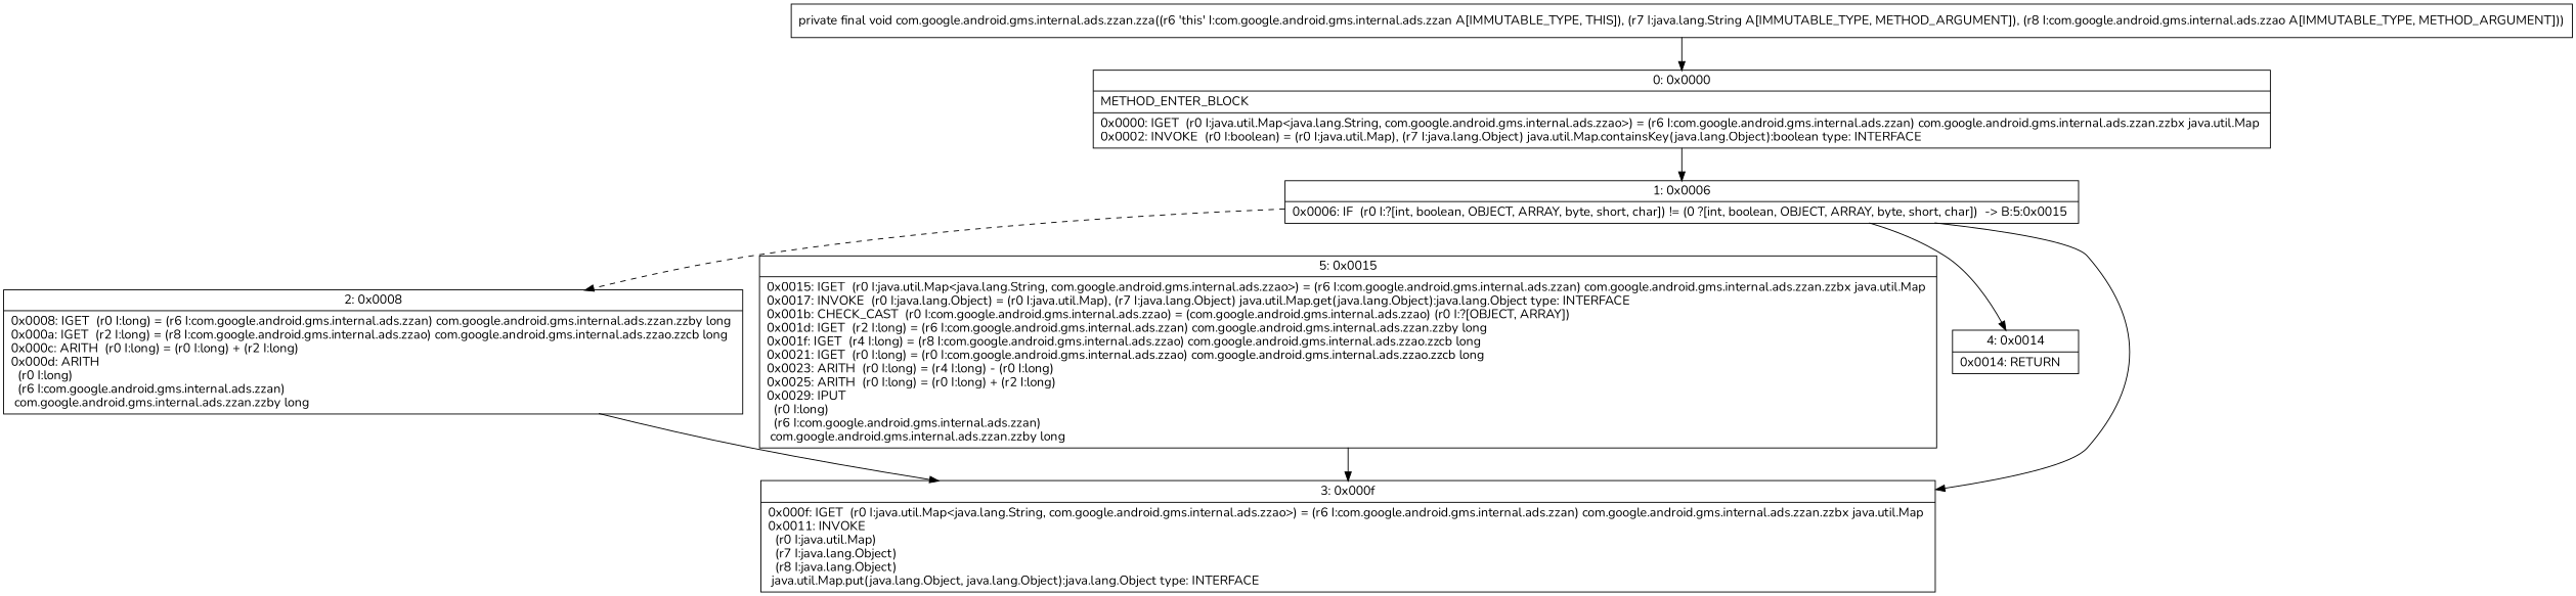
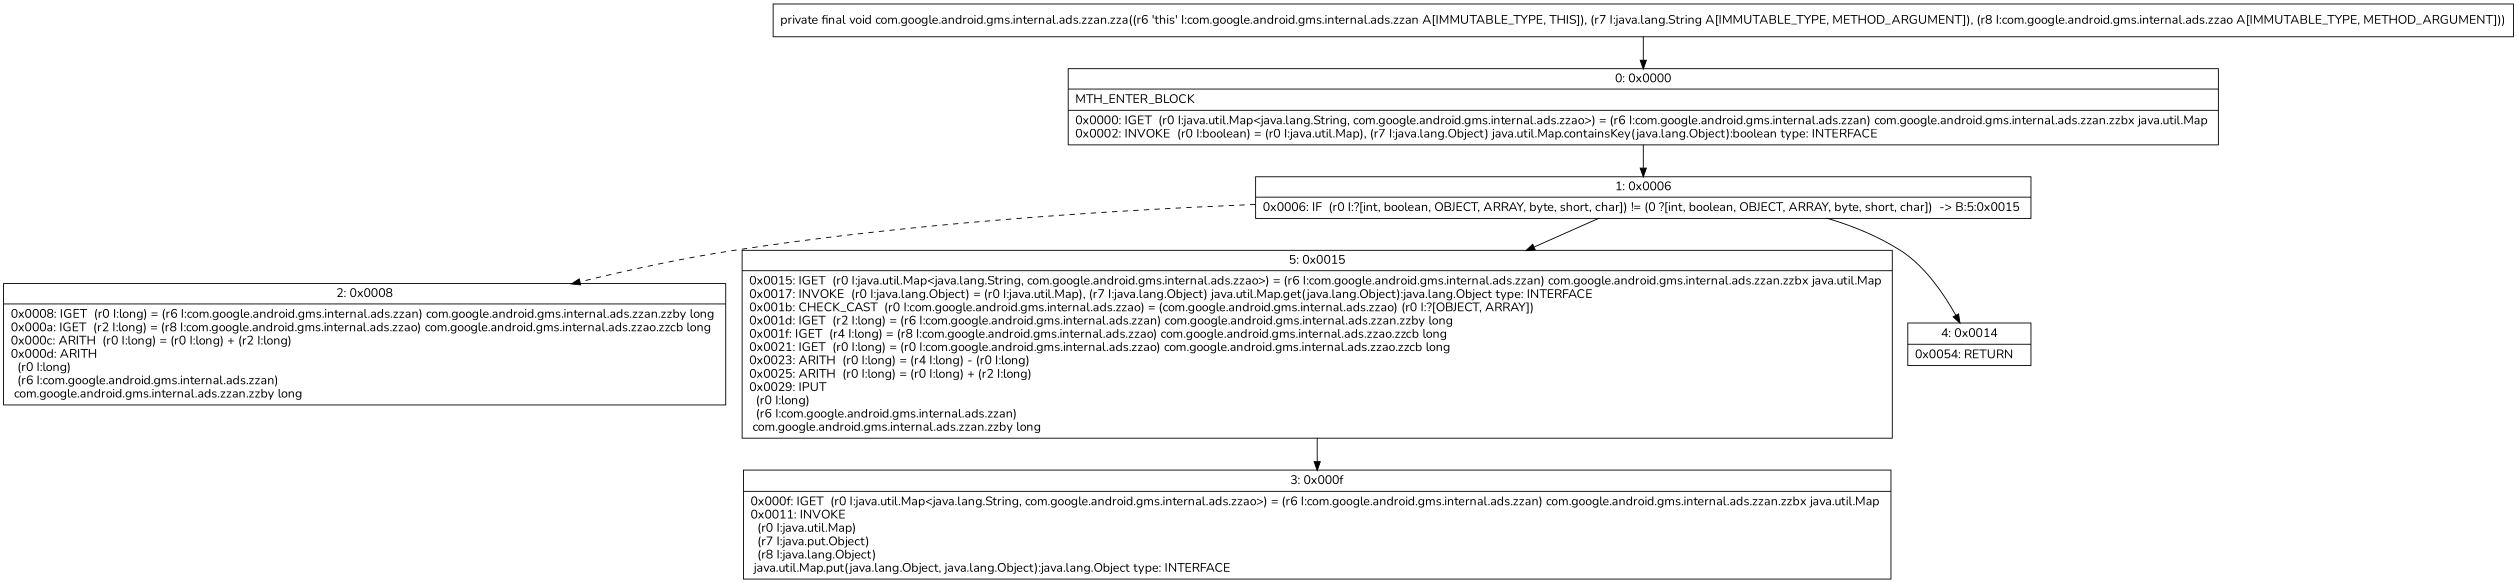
  digraph {
    fontname=Nunito
    node [fontname=Nunito shape=record]
    edge [fontname=Nunito]
-   n1 [label="{0\:\ 0x0000|METHOD_ENTER_BLOCK\l|0x0000: IGET  (r0 I:java.util.Map\<java.lang.String, com.google.android.gms.internal.ads.zzao\>) = (r6 I:com.google.android.gms.internal.ads.zzan) com.google.android.gms.internal.ads.zzan.zzbx java.util.Map \l0x0002: INVOKE  (r0 I:boolean) = (r0 I:java.util.Map), (r7 I:java.lang.Object) java.util.Map.containsKey(java.lang.Object):boolean type: INTERFACE \l}"]
+   n1 [label="{0\:\ 0x0000|MTH_ENTER_BLOCK\l|0x0000: IGET  (r0 I:java.util.Map\<java.lang.String, com.google.android.gms.internal.ads.zzao\>) = (r6 I:com.google.android.gms.internal.ads.zzan) com.google.android.gms.internal.ads.zzan.zzbx java.util.Map \l0x0002: INVOKE  (r0 I:boolean) = (r0 I:java.util.Map), (r7 I:java.lang.Object) java.util.Map.containsKey(java.lang.Object):boolean type: INTERFACE \l}"]
    n2 [label="{1\:\ 0x0006|0x0006: IF  (r0 I:?[int, boolean, OBJECT, ARRAY, byte, short, char]) != (0 ?[int, boolean, OBJECT, ARRAY, byte, short, char])  \-\> B:5:0x0015 \l}"]
    n3 [label="{2\:\ 0x0008|0x0008: IGET  (r0 I:long) = (r6 I:com.google.android.gms.internal.ads.zzan) com.google.android.gms.internal.ads.zzan.zzby long \l0x000a: IGET  (r2 I:long) = (r8 I:com.google.android.gms.internal.ads.zzao) com.google.android.gms.internal.ads.zzao.zzcb long \l0x000c: ARITH  (r0 I:long) = (r0 I:long) + (r2 I:long) \l0x000d: ARITH  \l  (r0 I:long)\l  (r6 I:com.google.android.gms.internal.ads.zzan)\l com.google.android.gms.internal.ads.zzan.zzby long \l}"]
    n4 [label="{5\:\ 0x0015|0x0015: IGET  (r0 I:java.util.Map\<java.lang.String, com.google.android.gms.internal.ads.zzao\>) = (r6 I:com.google.android.gms.internal.ads.zzan) com.google.android.gms.internal.ads.zzan.zzbx java.util.Map \l0x0017: INVOKE  (r0 I:java.lang.Object) = (r0 I:java.util.Map), (r7 I:java.lang.Object) java.util.Map.get(java.lang.Object):java.lang.Object type: INTERFACE \l0x001b: CHECK_CAST  (r0 I:com.google.android.gms.internal.ads.zzao) = (com.google.android.gms.internal.ads.zzao) (r0 I:?[OBJECT, ARRAY]) \l0x001d: IGET  (r2 I:long) = (r6 I:com.google.android.gms.internal.ads.zzan) com.google.android.gms.internal.ads.zzan.zzby long \l0x001f: IGET  (r4 I:long) = (r8 I:com.google.android.gms.internal.ads.zzao) com.google.android.gms.internal.ads.zzao.zzcb long \l0x0021: IGET  (r0 I:long) = (r0 I:com.google.android.gms.internal.ads.zzao) com.google.android.gms.internal.ads.zzao.zzcb long \l0x0023: ARITH  (r0 I:long) = (r4 I:long) \- (r0 I:long) \l0x0025: ARITH  (r0 I:long) = (r0 I:long) + (r2 I:long) \l0x0029: IPUT  \l  (r0 I:long)\l  (r6 I:com.google.android.gms.internal.ads.zzan)\l com.google.android.gms.internal.ads.zzan.zzby long \l}"]
-   n5 [label="{4\:\ 0x0014|0x0014: RETURN   \l}"]
-   n6 [label="{3\:\ 0x000f|0x000f: IGET  (r0 I:java.util.Map\<java.lang.String, com.google.android.gms.internal.ads.zzao\>) = (r6 I:com.google.android.gms.internal.ads.zzan) com.google.android.gms.internal.ads.zzan.zzbx java.util.Map \l0x0011: INVOKE  \l  (r0 I:java.util.Map)\l  (r7 I:java.lang.Object)\l  (r8 I:java.lang.Object)\l java.util.Map.put(java.lang.Object, java.lang.Object):java.lang.Object type: INTERFACE \l}"]
+   n5 [label="{4\:\ 0x0014|0x0054: RETURN   \l}"]
+   n6 [label="{3\:\ 0x000f|0x000f: IGET  (r0 I:java.util.Map\<java.lang.String, com.google.android.gms.internal.ads.zzao\>) = (r6 I:com.google.android.gms.internal.ads.zzan) com.google.android.gms.internal.ads.zzan.zzbx java.util.Map \l0x0011: INVOKE  \l  (r0 I:java.util.Map)\l  (r7 I:java.put.Object)\l  (r8 I:java.lang.Object)\l java.util.Map.put(java.lang.Object, java.lang.Object):java.lang.Object type: INTERFACE \l}"]
    n7 [label="{private final void com.google.android.gms.internal.ads.zzan.zza((r6 'this' I:com.google.android.gms.internal.ads.zzan A[IMMUTABLE_TYPE, THIS]), (r7 I:java.lang.String A[IMMUTABLE_TYPE, METHOD_ARGUMENT]), (r8 I:com.google.android.gms.internal.ads.zzao A[IMMUTABLE_TYPE, METHOD_ARGUMENT])) }"]
    n1 -> n2
    n2 -> n3 [style=dashed]
-   n2 -> n6
+   n2 -> n4
    n2 -> n5
-   n3 -> n6
    n4 -> n6
    n7 -> n1
  }
